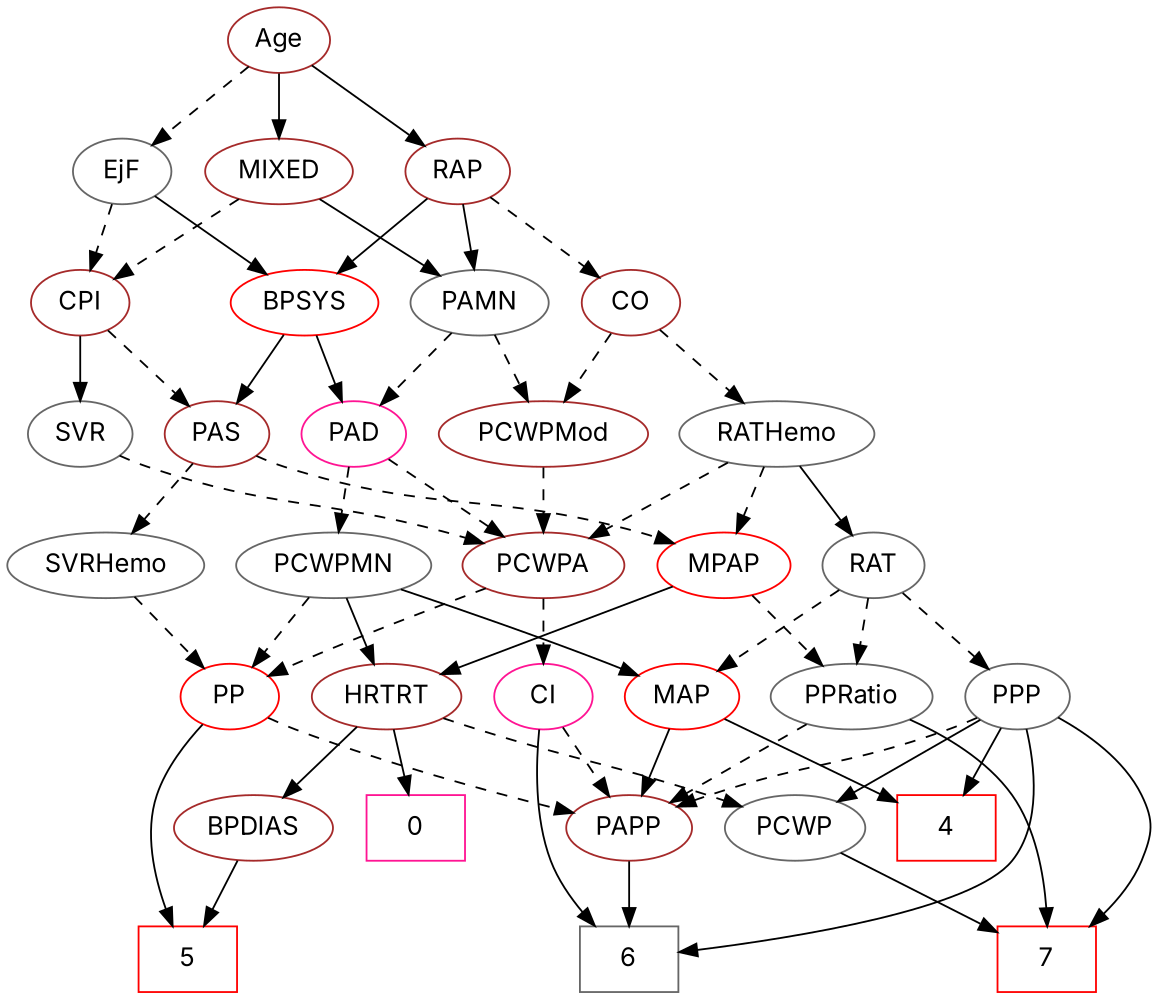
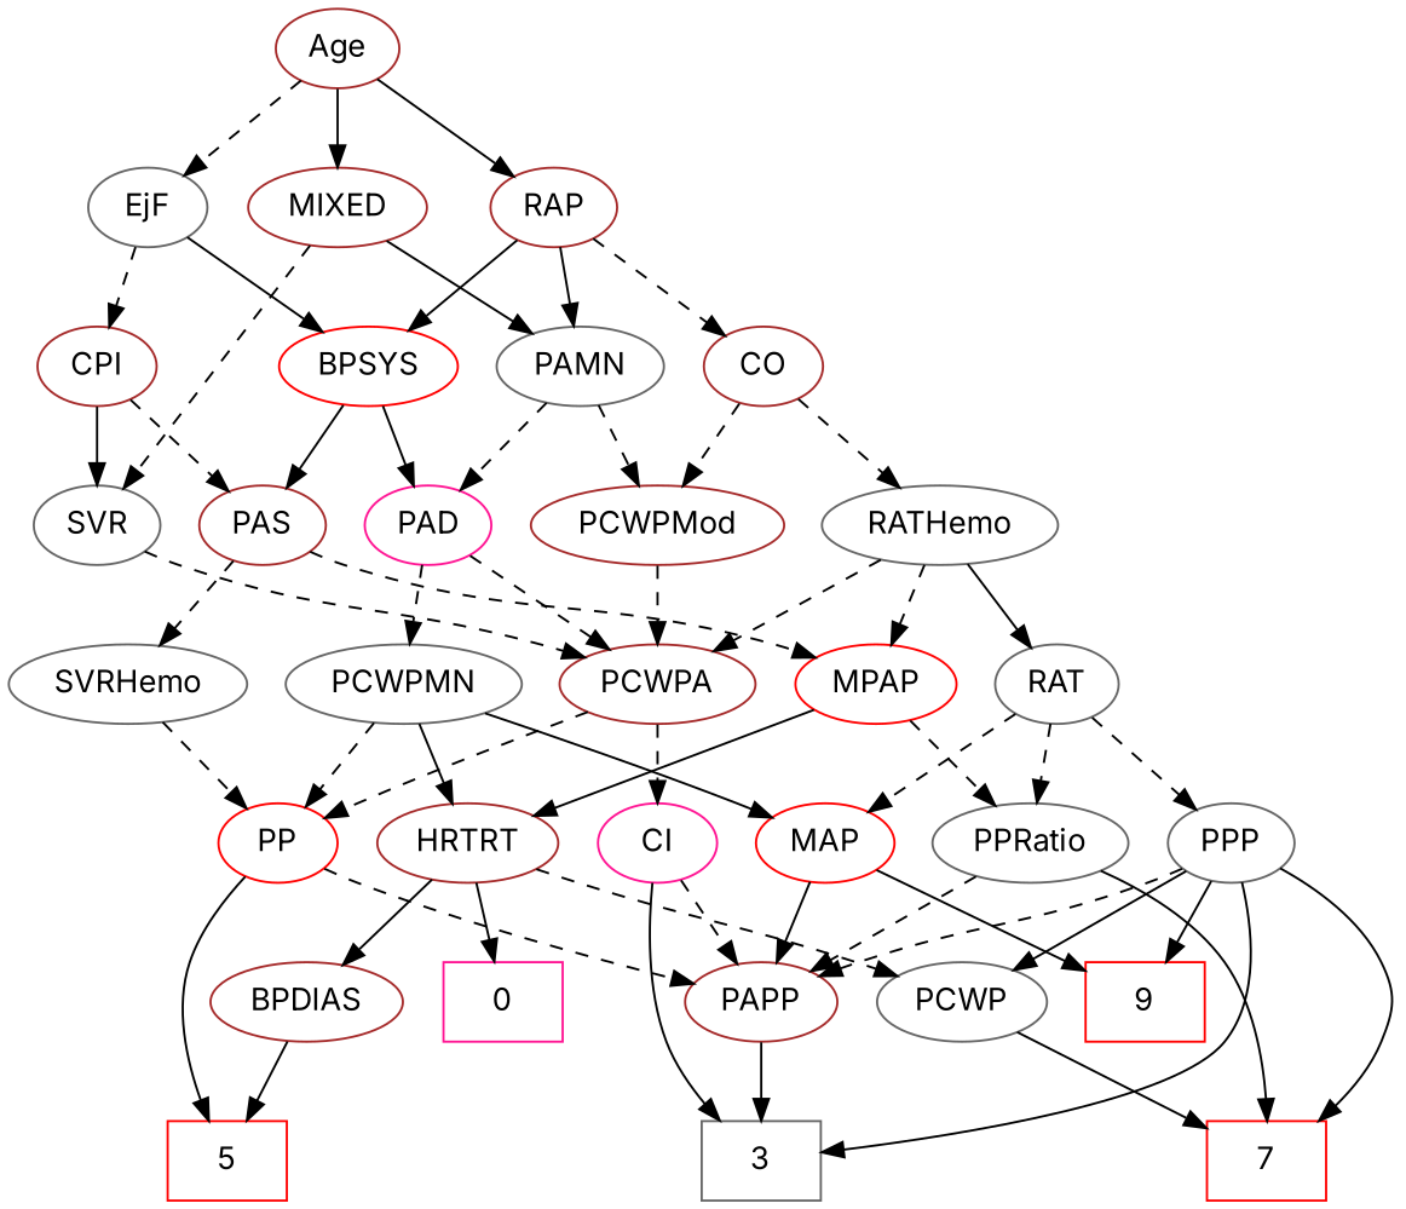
  strict digraph {
    fontname=Inter
    node [color=gray40 fontname=Inter]
    edge [fontname=Inter style=dashed]
    n1 [color=deeppink height=0.5 label=0 shape=box width=0.75]
    n2 [color=red height=0.5 label=7 shape=box width=0.75]
-   3 [height=0.5 shape=box width=0.75 label=6]
-   4 [color=red height=0.5 shape=box width=0.75]
+   3 [height=0.5 shape=box width=0.75]
+   4 [color=red height=0.5 shape=box width=0.75 label=9]
    5 [color=red height=0.5 shape=box width=0.75]
    Age [color=brown height=0.5 width=0.75]
    EjF [height=0.5 width=0.75]
    RAP [color=brown height=0.5 width=0.77632]
    MIXED [color=brown height=0.5 width=1.1193]
    BPSYS [color=red height=0.5 width=1.0471]
    CPI [color=brown height=0.5 width=0.75]
    CO [color=brown height=0.5 width=0.75]
    PAMN [height=0.5 width=1.011]
    PAD [color=deeppink height=0.5 width=0.79437]
    PAS [color=brown height=0.5 width=0.75]
    SVR [height=0.5 width=0.77632]
    RATHemo [height=0.5 width=1.3721]
    PCWPMod [color=brown height=0.5 width=1.4443]
    PCWPA [color=brown height=0.5 width=1.1555]
    PCWPMN [height=0.5 width=1.3902]
    MPAP [color=red height=0.5 width=0.97491]
    SVRHemo [height=0.5 width=1.3902]
    RAT [height=0.5 width=0.75827]
    PPRatio [height=0.5 width=1.1013]
    HRTRT [color=brown height=0.5 width=1.1013]
    PAPP [color=brown height=0.5 width=0.88464]
    BPDIAS [color=brown height=0.5 width=1.1735]
    PCWP [height=0.5 width=0.97491]
    PP [color=red height=0.5 width=0.75]
    CI [color=deeppink height=0.5 width=0.75]
    MAP [color=red height=0.5 width=0.84854]
    PPP [height=0.5 width=0.75]
    Age -> EjF
    Age -> RAP [style=solid]
    Age -> MIXED [style=solid]
    EjF -> BPSYS [style=solid]
    EjF -> CPI
    RAP -> BPSYS [style=solid]
    RAP -> CO
    RAP -> PAMN [style=solid]
-   MIXED -> CPI
+   MIXED -> SVR
    MIXED -> PAMN [style=solid]
    BPSYS -> PAD [style=solid]
    BPSYS -> PAS [style=solid]
    CPI -> PAS
    CPI -> SVR [style=solid]
    CO -> RATHemo
    CO -> PCWPMod
    PAMN -> PAD
    PAMN -> PCWPMod
    PAD -> PCWPA
    PAD -> PCWPMN
    PAS -> MPAP
    PAS -> SVRHemo
    SVR -> PCWPA
    RATHemo -> PCWPA
    RATHemo -> MPAP
    RATHemo -> RAT [style=solid]
    PCWPMod -> PCWPA
    PCWPA -> PP
    PCWPA -> CI
    PCWPMN -> HRTRT [style=solid]
    PCWPMN -> PP
    PCWPMN -> MAP [style=solid]
    MPAP -> PPRatio
    MPAP -> HRTRT [style=solid]
    SVRHemo -> PP
    RAT -> PPRatio
    RAT -> MAP
    RAT -> PPP
    PPRatio -> n2 [style=solid]
    PPRatio -> PAPP
    HRTRT -> n1 [style=solid]
    HRTRT -> BPDIAS [style=solid]
    HRTRT -> PCWP
    PAPP -> 3 [style=solid]
    BPDIAS -> 5 [style=solid]
    PCWP -> n2 [style=solid]
    PP -> 5 [style=solid]
    PP -> PAPP
    CI -> 3 [style=solid]
    CI -> PAPP
    MAP -> 4 [style=solid]
    MAP -> PAPP [style=solid]
    PPP -> n2 [style=solid]
    PPP -> 3 [style=solid]
    PPP -> 4 [style=solid]
    PPP -> PAPP
    PPP -> PCWP [style=solid]
  }
